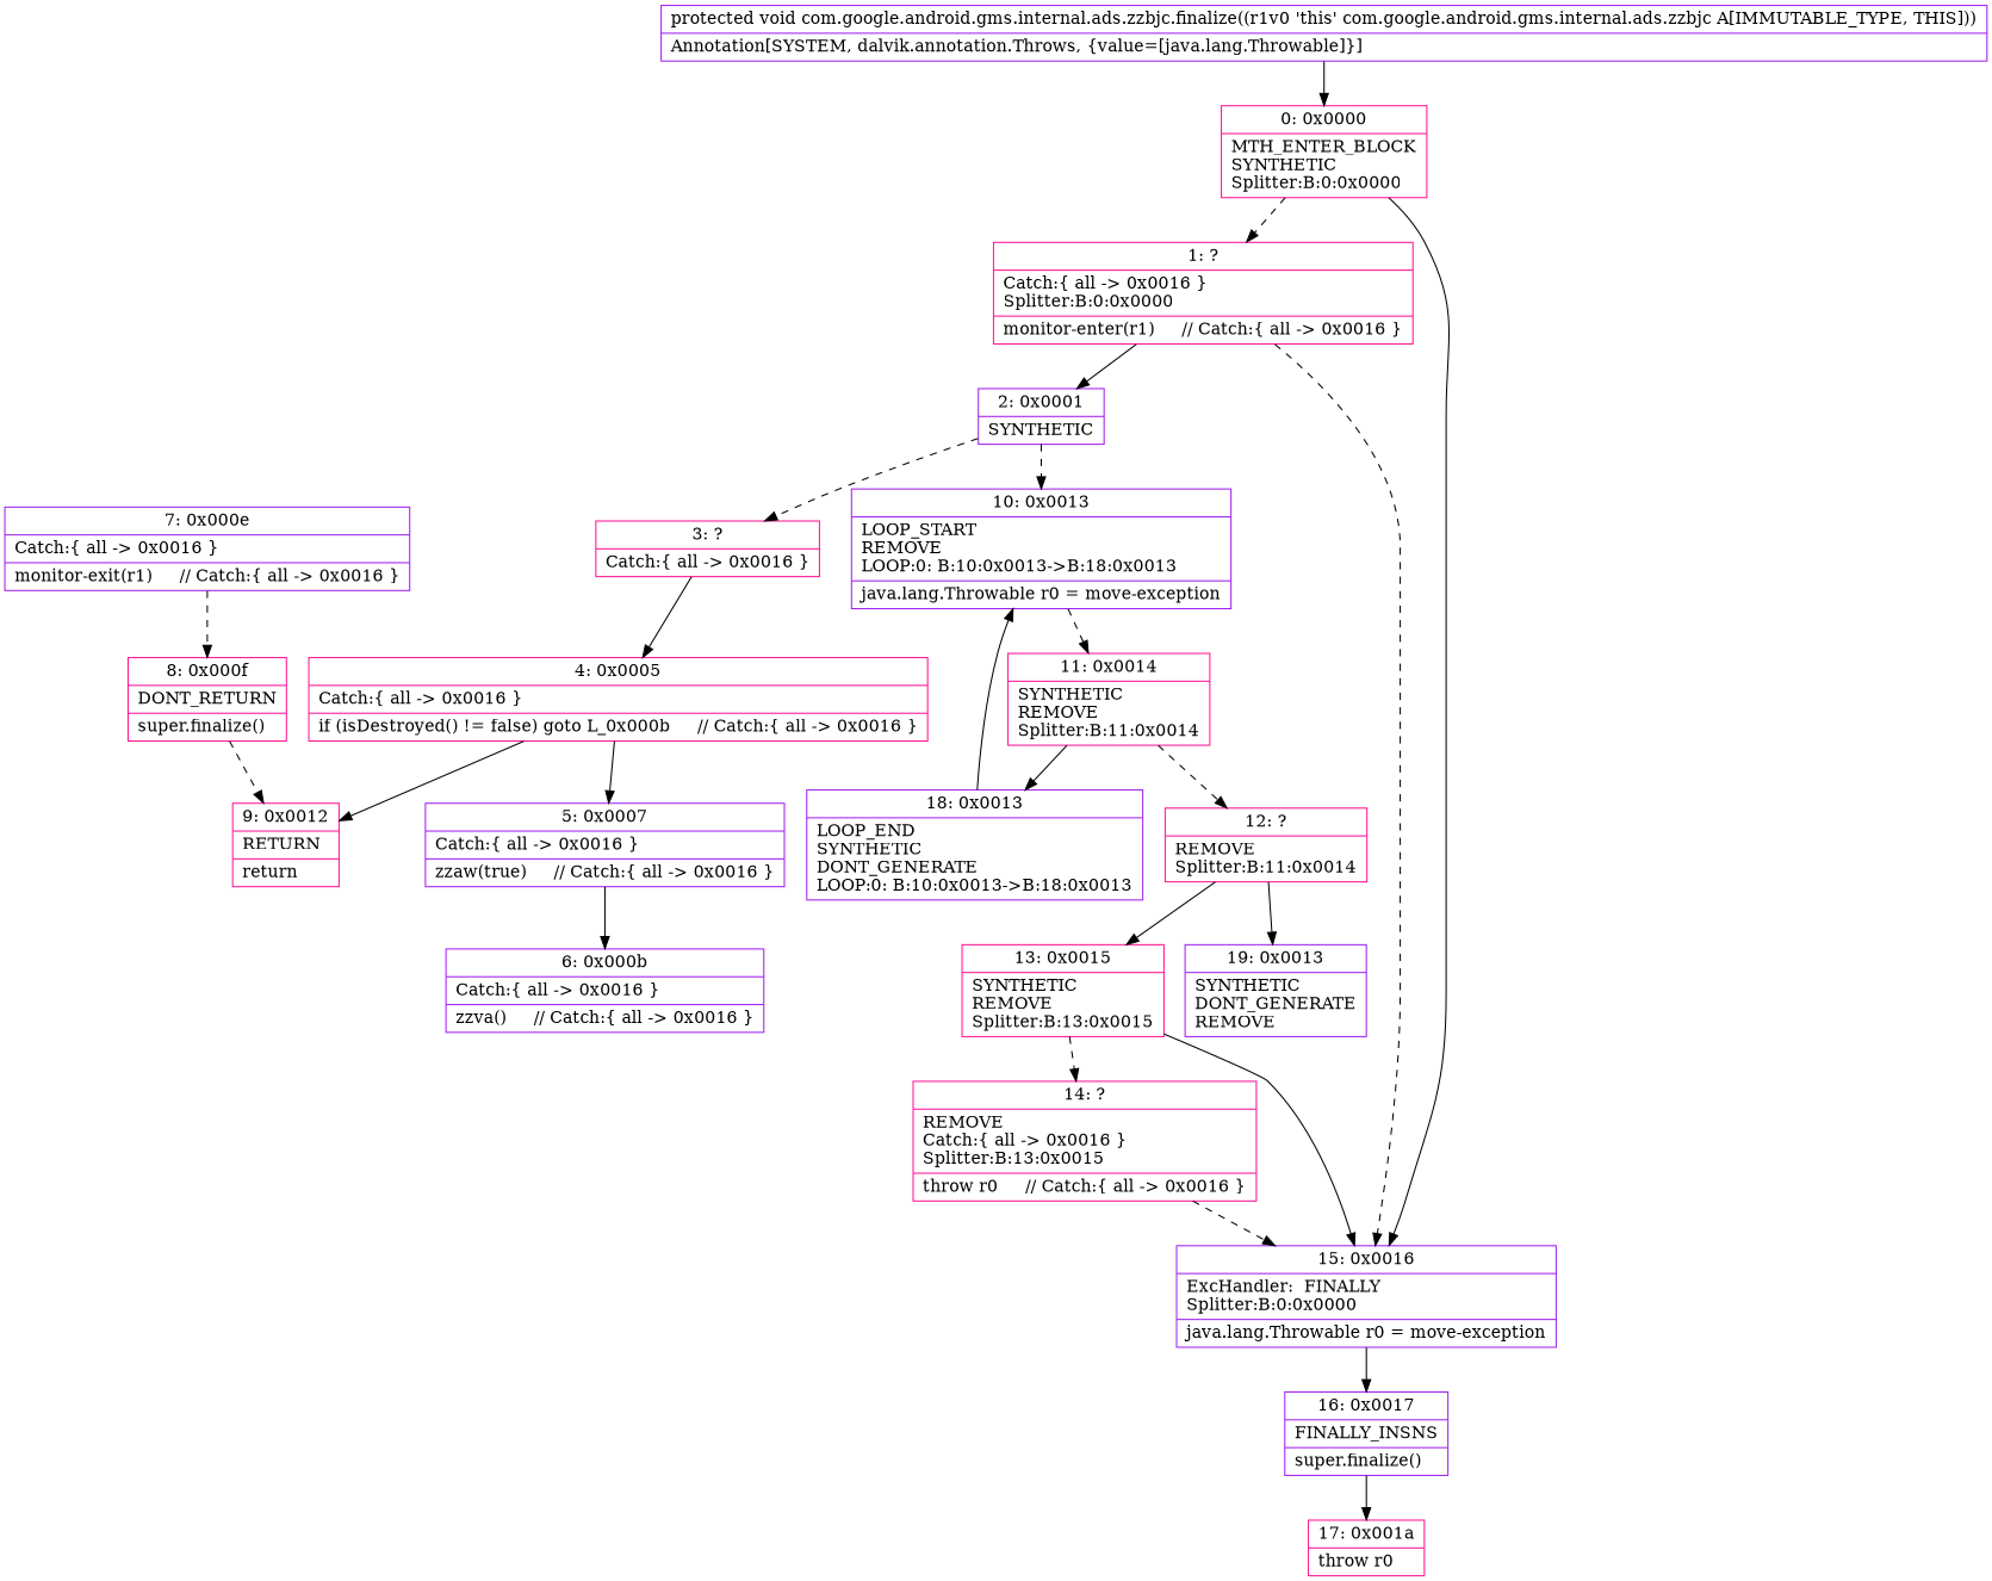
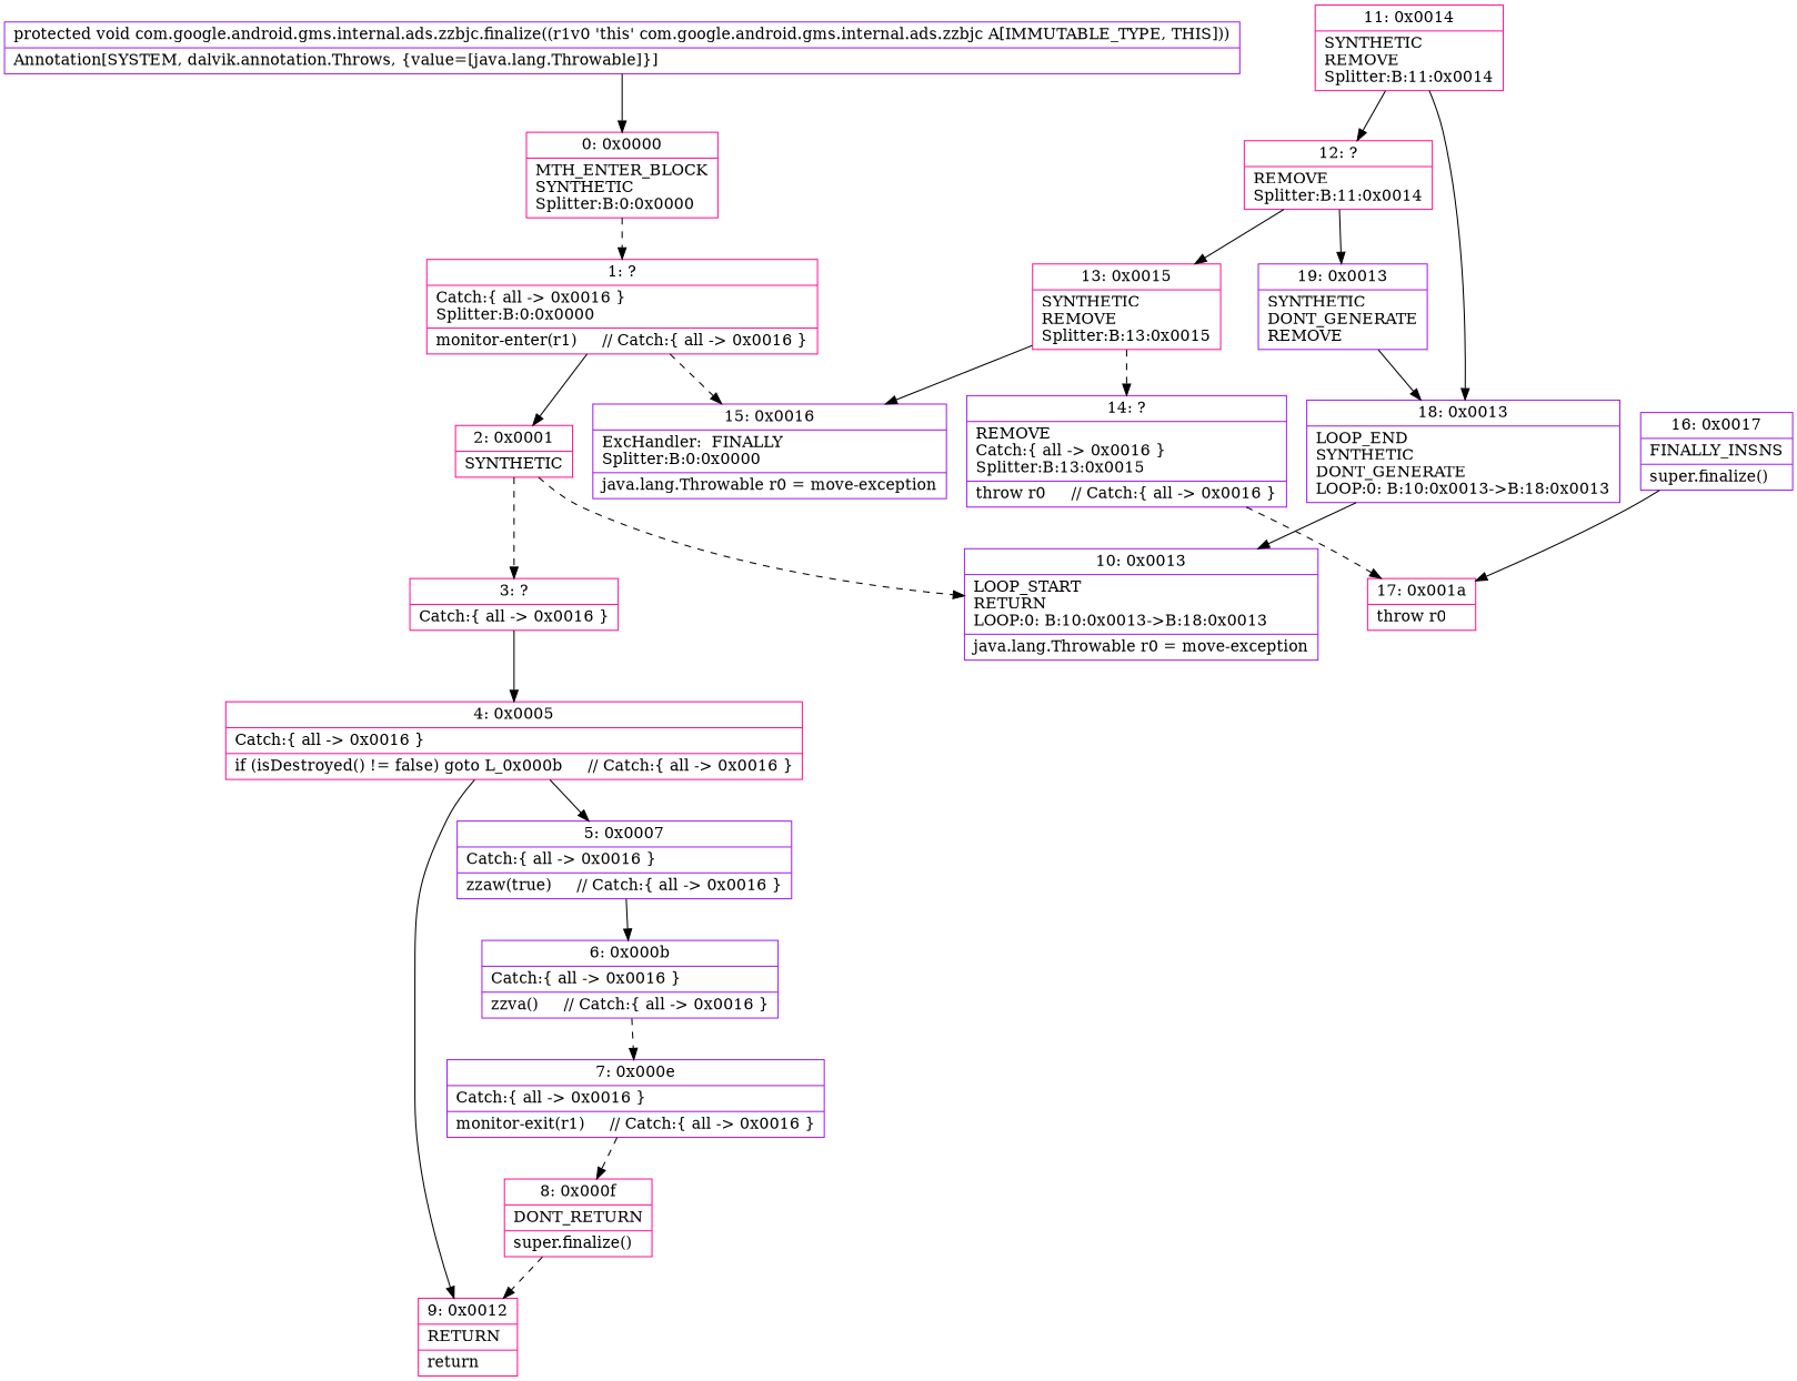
  digraph {
    node [color=deeppink shape=record]
    edge [style=solid]
    n1 [label="{0\:\ 0x0000|MTH_ENTER_BLOCK\lSYNTHETIC\lSplitter:B:0:0x0000\l}"]
    n2 [label="{1\:\ ?|Catch:\{ all \-\> 0x0016 \}\lSplitter:B:0:0x0000\l|monitor\-enter(r1)     \/\/ Catch:\{ all \-\> 0x0016 \}\l}"]
    n3 [color=purple label="{15\:\ 0x0016|ExcHandler:  FINALLY\lSplitter:B:0:0x0000\l|java.lang.Throwable r0 = move\-exception\l}"]
-   n4 [color=purple label="{2\:\ 0x0001|SYNTHETIC\l}"]
+   n4 [label="{2\:\ 0x0001|SYNTHETIC\l}"]
    n5 [color=purple label="{16\:\ 0x0017|FINALLY_INSNS\l|super.finalize()\l}"]
    n6 [label="{3\:\ ?|Catch:\{ all \-\> 0x0016 \}\l}"]
-   n7 [color=purple label="{10\:\ 0x0013|LOOP_START\lREMOVE\lLOOP:0: B:10:0x0013\-\>B:18:0x0013\l|java.lang.Throwable r0 = move\-exception\l}"]
+   n7 [color=purple label="{10\:\ 0x0013|LOOP_START\lRETURN\lLOOP:0: B:10:0x0013\-\>B:18:0x0013\l|java.lang.Throwable r0 = move\-exception\l}"]
    n8 [label="{4\:\ 0x0005|Catch:\{ all \-\> 0x0016 \}\l|if (isDestroyed() != false) goto L_0x000b     \/\/ Catch:\{ all \-\> 0x0016 \}\l}"]
    n9 [label="{11\:\ 0x0014|SYNTHETIC\lREMOVE\lSplitter:B:11:0x0014\l}"]
    n10 [color=purple label="{5\:\ 0x0007|Catch:\{ all \-\> 0x0016 \}\l|zzaw(true)     \/\/ Catch:\{ all \-\> 0x0016 \}\l}"]
    n11 [label="{9\:\ 0x0012|RETURN\l|return\l}"]
    n12 [color=purple label="{6\:\ 0x000b|Catch:\{ all \-\> 0x0016 \}\l|zzva()     \/\/ Catch:\{ all \-\> 0x0016 \}\l}"]
    n13 [color=purple label="{7\:\ 0x000e|Catch:\{ all \-\> 0x0016 \}\l|monitor\-exit(r1)     \/\/ Catch:\{ all \-\> 0x0016 \}\l}"]
    n14 [label="{8\:\ 0x000f|DONT_RETURN\l|super.finalize()\l}"]
    n15 [label="{12\:\ ?|REMOVE\lSplitter:B:11:0x0014\l}"]
    n16 [color=purple label="{18\:\ 0x0013|LOOP_END\lSYNTHETIC\lDONT_GENERATE\lLOOP:0: B:10:0x0013\-\>B:18:0x0013\l}"]
    n17 [label="{13\:\ 0x0015|SYNTHETIC\lREMOVE\lSplitter:B:13:0x0015\l}"]
    n18 [color=purple label="{19\:\ 0x0013|SYNTHETIC\lDONT_GENERATE\lREMOVE\l}"]
-   n19 [label="{14\:\ ?|REMOVE\lCatch:\{ all \-\> 0x0016 \}\lSplitter:B:13:0x0015\l|throw r0     \/\/ Catch:\{ all \-\> 0x0016 \}\l}"]
+   n19 [color=purple label="{14\:\ ?|REMOVE\lCatch:\{ all \-\> 0x0016 \}\lSplitter:B:13:0x0015\l|throw r0     \/\/ Catch:\{ all \-\> 0x0016 \}\l}"]
    n20 [label="{17\:\ 0x001a|throw r0\l}"]
    n21 [color=purple label="{protected void com.google.android.gms.internal.ads.zzbjc.finalize((r1v0 'this' com.google.android.gms.internal.ads.zzbjc A[IMMUTABLE_TYPE, THIS]))  | Annotation[SYSTEM, dalvik.annotation.Throws, \{value=[java.lang.Throwable]\}]\l}"]
    n1 -> n2 [style=dashed]
-   n1 -> n3
    n2 -> n3 [style=dashed]
    n2 -> n4
-   n3 -> n5
    n4 -> n6 [style=dashed]
    n4 -> n7 [style=dashed]
    n5 -> n20
    n6 -> n8
-   n7 -> n9 [style=dashed]
    n8 -> n10
    n8 -> n11
-   n9 -> n15 [style=dashed]
+   n9 -> n15
    n9 -> n16
    n10 -> n12
+   n12 -> n13 [style=dashed]
    n13 -> n14 [style=dashed]
    n14 -> n11 [style=dashed]
    n15 -> n17
    n15 -> n18
    n16 -> n7
    n17 -> n3
    n17 -> n19 [style=dashed]
-   n19 -> n3 [style=dashed]
+   n18 -> n16
+   n19 -> n20 [style=dashed]
    n21 -> n1
  }
